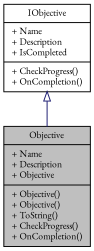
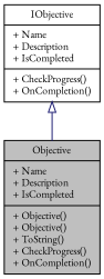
  digraph {
    fontname="EB Garamond"
    node [color=black fontname="EB Garamond" fontsize=10 shape=record style=filled]
-   n1 [fillcolor=grey75 fontcolor=black height=0.2 label="{Objective\n|+ Name\l+ Description\l+ Objective\l|+ Objective()\l+ Objective()\l+ ToString()\l+ CheckProgress()\l+ OnCompletion()\l}" width=0.4]
+   n1 [fillcolor=grey75 fontcolor=black height=0.2 label="{Objective\n|+ Name\l+ Description\l+ IsCompleted\l|+ Objective()\l+ Objective()\l+ ToString()\l+ CheckProgress()\l+ OnCompletion()\l}" width=0.4]
    n2 [fillcolor=white height=0.2 label="{IObjective\n|+ Name\l+ Description\l+ IsCompleted\l|+ CheckProgress()\l+ OnCompletion()\l}" width=0.4]
    n2 -> n1 [arrowtail=onormal color=midnightblue dir=back fontname="EB Garamond" fontsize=10 labelfontname=Helvetica labelfontsize=10 style=solid]
  }
